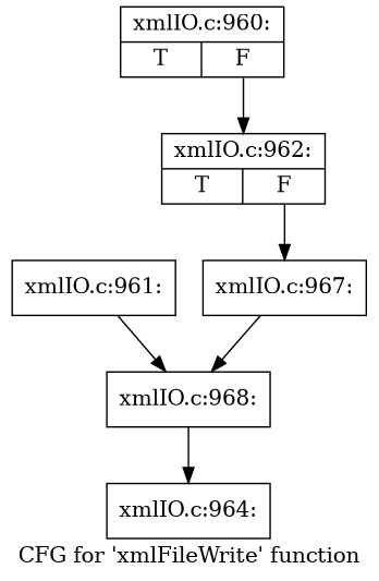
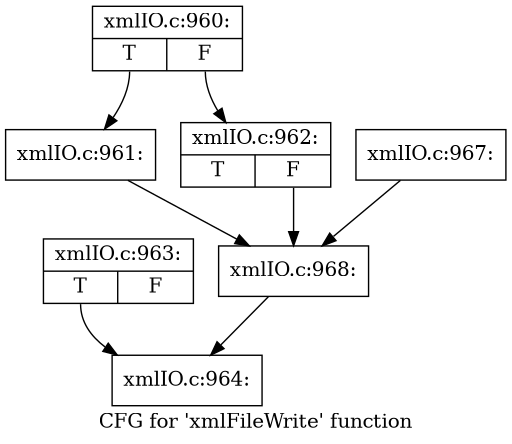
  digraph {
    label="CFG for 'xmlFileWrite' function"
    node [shape=record]
    edge [tailport=s0]
    n1 [label="{xmlIO.c:961:}"]
    n2 [label="{xmlIO.c:968:}"]
    n3 [label="{xmlIO.c:960:|{<s0>T|<s1>F}}"]
    n4 [label="{xmlIO.c:962:|{<s0>T|<s1>F}}"]
    n5 [label="{xmlIO.c:964:}"]
    n6 [label="{xmlIO.c:967:}"]
+   n7 [label="{xmlIO.c:963:|{<s0>T|<s1>F}}"]
    n1 -> n2
    n2 -> n5
+   n3 -> n1
    n3 -> n4 [tailport=s1]
-   n4 -> n6 [tailport=s1]
+   n4 -> n2 [tailport=s1]
    n6 -> n2
+   n7 -> n5
  }
